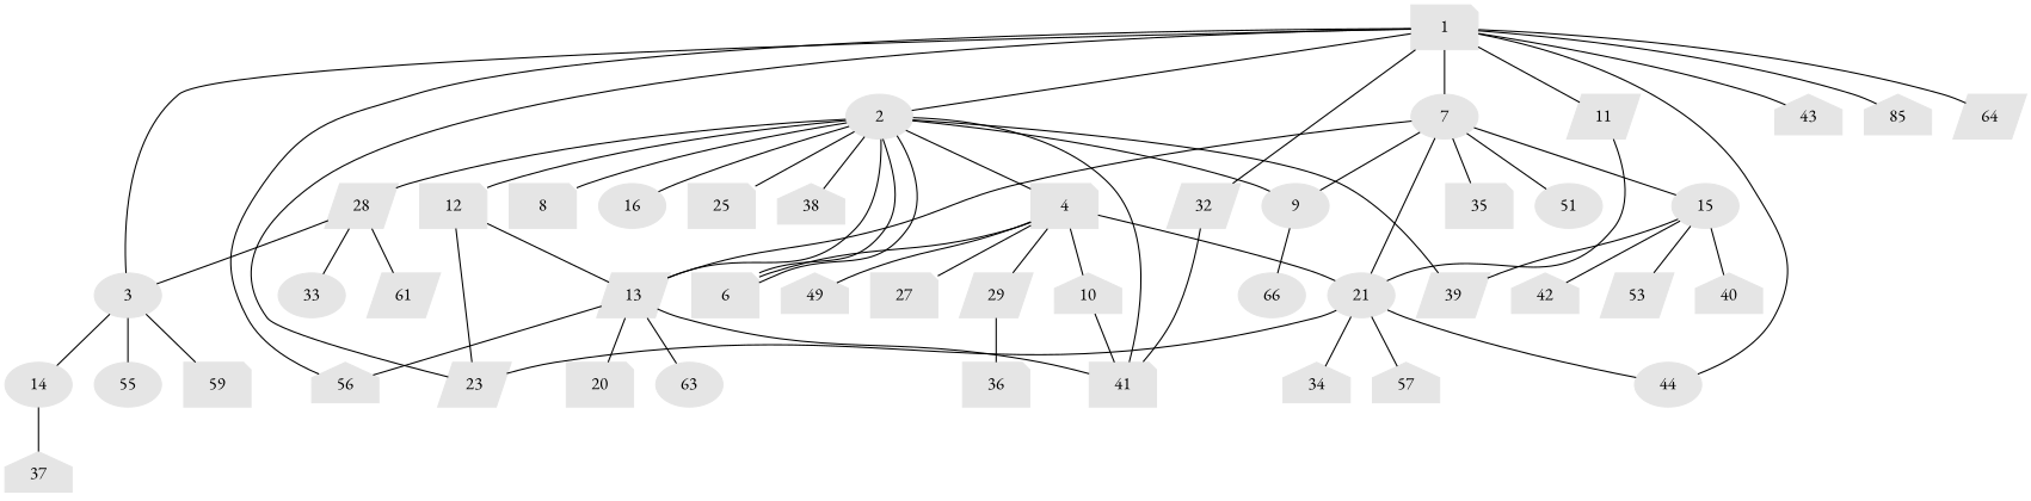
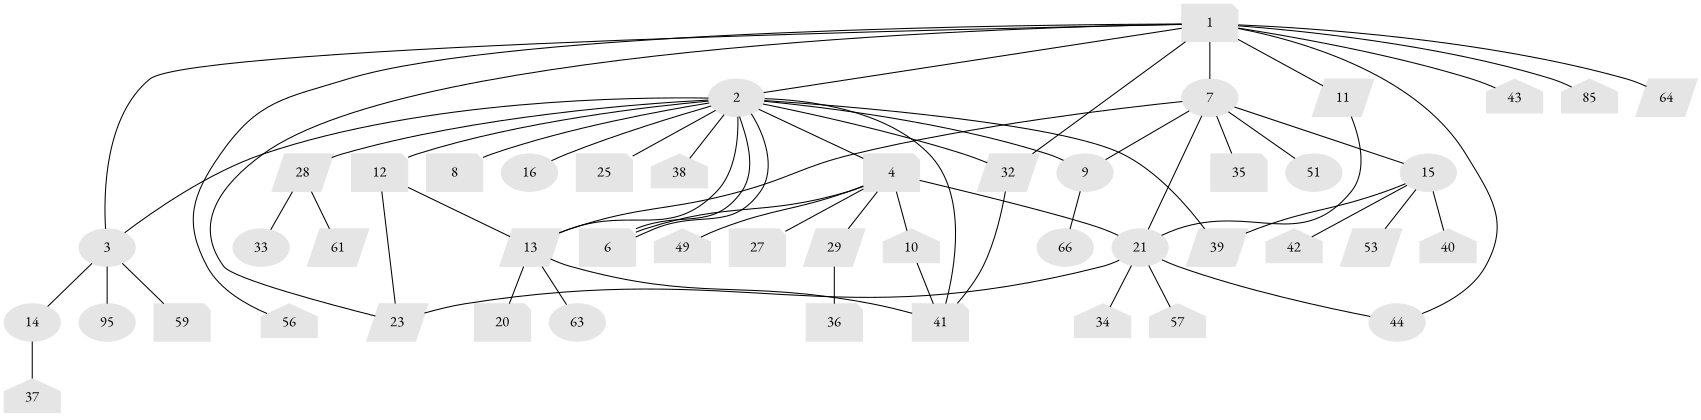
  graph {
    fontname="EB Garamond"
    node [color=gray90 fontname="EB Garamond" shape=ellipse style=filled]
    edge [fontname="EB Garamond"]
    1 [shape=note super="+5"]
    2 [super="+26"]
    3 [super="+54"]
    7 [super="+68"]
    11 [shape=parallelogram]
    23 [shape=parallelogram super="+24"]
    32 [shape=parallelogram super="+47"]
    43 [shape=house]
    44
    n10 [label=85 shape=house super="+58"]
    56 [shape=house]
    64 [shape=parallelogram]
    4 [shape=note super="+17"]
    6 [shape=note]
    8 [shape=note]
    9 [super="+30"]
    12 [shape=note super="+18"]
    13 [shape=parallelogram super="+62"]
    16
    25 [shape=note]
    28 [shape=parallelogram super="+67"]
    38 [shape=house super="+48"]
    39 [shape=parallelogram]
    41 [shape=note super="+60"]
    14 [super="+19"]
-   55
+   55 [label=95]
    59 [shape=note]
    21 [super="+46"]
    15 [super="+52"]
    35 [shape=note]
    51
    10 [shape=house]
    27 [shape=note]
    29 [shape=parallelogram super="+31"]
    49 [shape=house]
    66
    20 [shape=note super="+22"]
    63
    33
    61 [shape=parallelogram]
    37 [shape=house]
    34 [shape=house super="+65"]
    57 [shape=house]
    36 [shape=note]
    40 [shape=house]
    42 [shape=house]
    53 [shape=parallelogram]
    1 -- 2
    1 -- 3
    1 -- 7
    1 -- 11
    1 -- 23
    1 -- 32
    1 -- 43
    1 -- 44
    1 -- n10
    1 -- 56
    1 -- 64
-   28 -- 3
+   2 -- 3
+   2 -- 32
    2 -- 4
    2 -- 6
    2 -- 6
    2 -- 8
    2 -- 9
    2 -- 12
    2 -- 13
    2 -- 16
    2 -- 25
    2 -- 28 [weight=2]
    2 -- 38
    2 -- 39
    2 -- 41
    3 -- 14
    3 -- 55
    3 -- 59
    7 -- 9
    7 -- 13
    7 -- 21
    7 -- 15
    7 -- 35
    7 -- 51
    11 -- 21
    32 -- 41
    4 -- 6
    4 -- 21
    4 -- 10
    4 -- 27
    4 -- 29 [weight=2]
    4 -- 49
    9 -- 66
    12 -- 23
    12 -- 13
-   13 -- 56
    13 -- 41
    13 -- 20
    13 -- 63
    28 -- 33
    28 -- 61
    14 -- 37
    21 -- 23
    21 -- 44
    21 -- 34
    21 -- 57
    15 -- 39
    15 -- 40
    15 -- 42
    15 -- 53
    10 -- 41
    29 -- 36
  }
